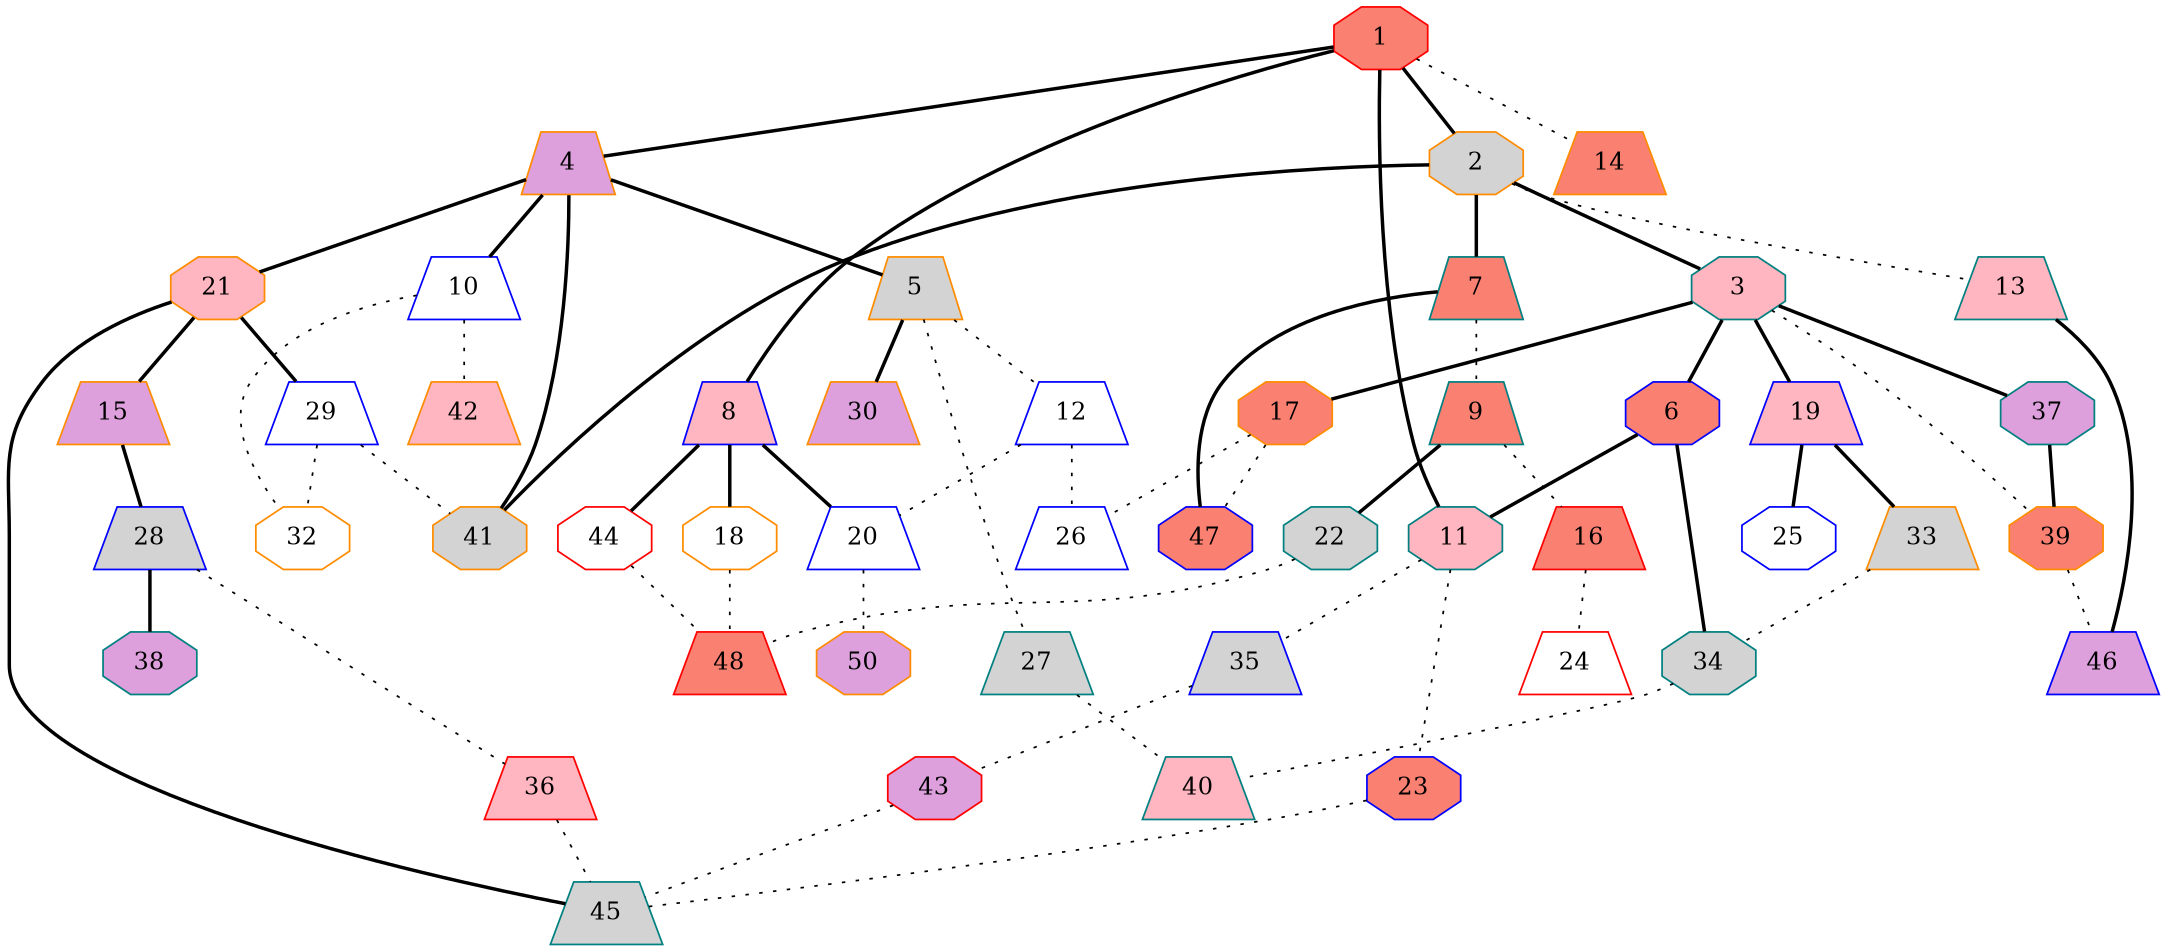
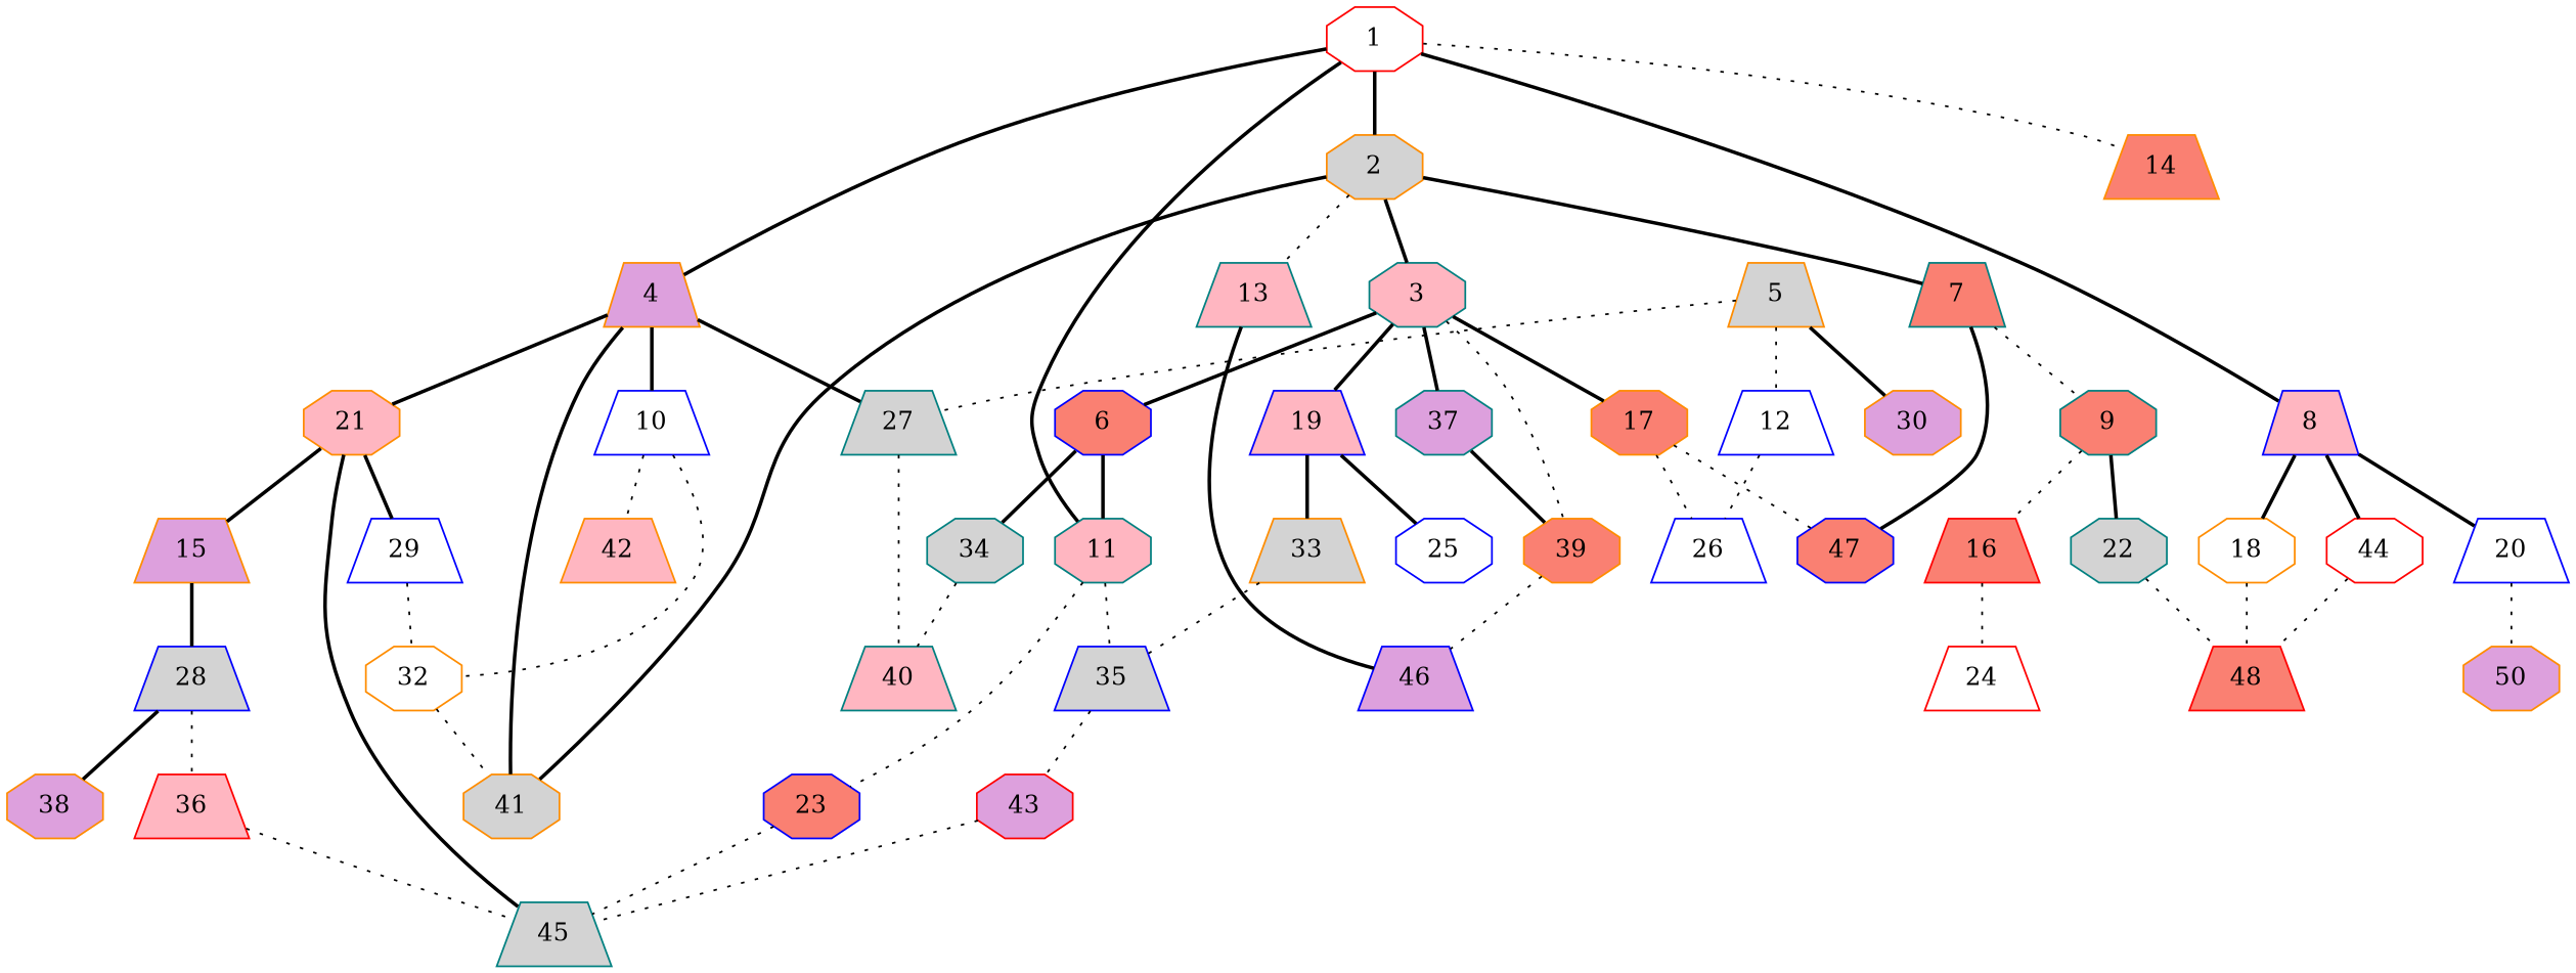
  graph {
    fontname="DejaVu Serif"
    node [color=darkorange fillcolor=white fontname="DejaVu Serif" shape=trapezium style=filled]
    edge [fontname="DejaVu Serif" style=bold]
-   1 [color=red fillcolor=salmon shape=octagon]
+   1 [color=red shape=octagon]
    2 [fillcolor=lightgrey shape=octagon]
    4 [fillcolor=plum]
    8 [color=blue fillcolor=lightpink]
    11 [color=teal fillcolor=lightpink shape=octagon]
    14 [fillcolor=salmon]
    3 [color=teal fillcolor=lightpink shape=octagon]
    7 [color=teal fillcolor=salmon]
    13 [color=teal fillcolor=lightpink]
    41 [fillcolor=lightgrey shape=octagon]
    5 [fillcolor=lightgrey]
    10 [color=blue]
    21 [fillcolor=lightpink shape=octagon]
    18 [shape=octagon]
    20 [color=blue]
    44 [color=red shape=octagon]
    23 [color=blue fillcolor=salmon shape=octagon]
    35 [color=blue fillcolor=lightgrey]
    6 [color=blue fillcolor=salmon shape=octagon]
    17 [fillcolor=salmon shape=octagon]
    19 [color=blue fillcolor=lightpink]
    37 [color=teal fillcolor=plum shape=octagon]
    39 [fillcolor=salmon shape=octagon]
-   9 [color=teal fillcolor=salmon]
+   9 [color=teal fillcolor=salmon shape=octagon]
    47 [color=blue fillcolor=salmon shape=octagon]
    46 [color=blue fillcolor=plum]
    34 [color=teal fillcolor=lightgrey shape=octagon]
    26 [color=blue]
    25 [color=blue shape=octagon]
    33 [fillcolor=lightgrey]
    12 [color=blue]
    27 [color=teal fillcolor=lightgrey]
-   30 [fillcolor=plum]
+   30 [fillcolor=plum shape=octagon]
    32 [shape=octagon]
    42 [fillcolor=lightpink]
    15 [fillcolor=plum]
    28 [color=blue fillcolor=lightgrey]
    29 [color=blue]
    45 [color=teal fillcolor=lightgrey]
    40 [color=teal fillcolor=lightpink]
    16 [color=red fillcolor=salmon]
    22 [color=teal fillcolor=lightgrey shape=octagon]
    48 [color=red fillcolor=salmon]
    50 [fillcolor=plum shape=octagon]
    24 [color=red]
    43 [color=red fillcolor=plum shape=octagon]
    36 [color=red fillcolor=lightpink]
-   38 [color=teal fillcolor=plum shape=octagon]
+   38 [fillcolor=plum shape=octagon]
    1 -- 2
    1 -- 4
    1 -- 8
    1 -- 11
    1 -- 14 [style=dotted]
    2 -- 3
    2 -- 7
    2 -- 13 [style=dotted]
    2 -- 41
    4 -- 41
-   4 -- 5
+   4 -- 27
    4 -- 10
    4 -- 21
    8 -- 18
    8 -- 20
    8 -- 44
    11 -- 23 [style=dotted]
    11 -- 35 [style=dotted]
    3 -- 6
    3 -- 17
    3 -- 19
    3 -- 37
    3 -- 39 [style=dotted]
    7 -- 9 [style=dotted]
    7 -- 47
    13 -- 46
    5 -- 12 [style=dotted]
    5 -- 27 [style=dotted]
    5 -- 30
    10 -- 32 [style=dotted]
    10 -- 42 [style=dotted]
    21 -- 15
    21 -- 29
    21 -- 45
    18 -- 48 [style=dotted]
    20 -- 50 [style=dotted]
    44 -- 48 [style=dotted]
    23 -- 45 [style=dotted]
    35 -- 43 [style=dotted]
    6 -- 11
    6 -- 34
    17 -- 47 [style=dotted]
    17 -- 26 [style=dotted]
    19 -- 25
    19 -- 33
    37 -- 39
    39 -- 46 [style=dotted]
    9 -- 16 [style=dotted]
    9 -- 22
    34 -- 40 [style=dotted]
-   33 -- 34 [style=dotted]
-   12 -- 20 [style=dotted]
+   33 -- 35 [style=dotted]
    12 -- 26 [style=dotted]
    27 -- 40 [style=dotted]
    15 -- 28
    28 -- 36 [style=dotted]
    28 -- 38
-   29 -- 41 [style=dotted]
+   32 -- 41 [style=dotted]
    29 -- 32 [style=dotted]
    16 -- 24 [style=dotted]
    22 -- 48 [style=dotted]
    43 -- 45 [style=dotted]
    36 -- 45 [style=dotted]
  }
